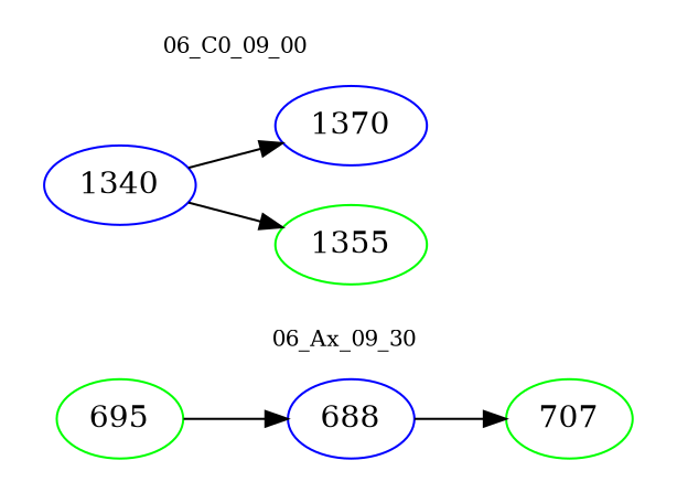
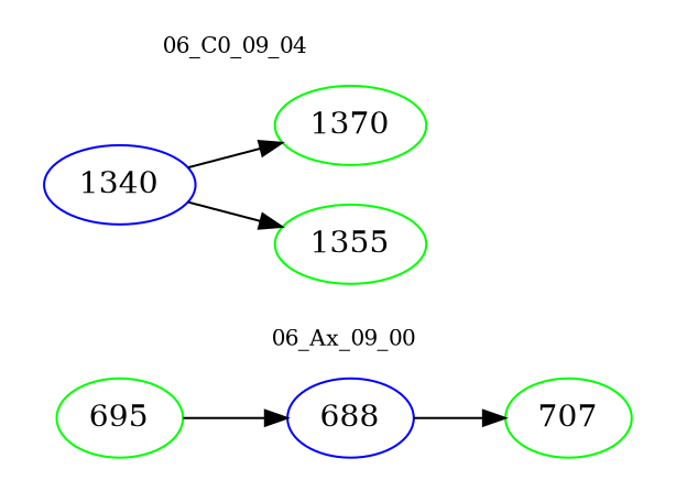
  digraph {
    rankdir=LR
    node [color=green]
    edge [color=black]
    n1 [color=blue label=688]
    n2 [label=695]
    n3 [label=707]
    n4 [color=blue label=1340]
    n5 [label=1355]
-   n6 [color=blue label=1370]
+   n6 [label=1370]
    subgraph cluster_1 {
      color=white
      fontsize=10
-     label="06_Ax_09_30"
+     label="06_Ax_09_00"
      n1
      n2
      n3
    }
    subgraph cluster_2 {
      color=white
      fontsize=10
-     label="06_C0_09_00"
+     label="06_C0_09_04"
      n4
      n5
      n6
    }
    n1 -> n3
    n2 -> n1
    n4 -> n5
    n4 -> n6
  }
